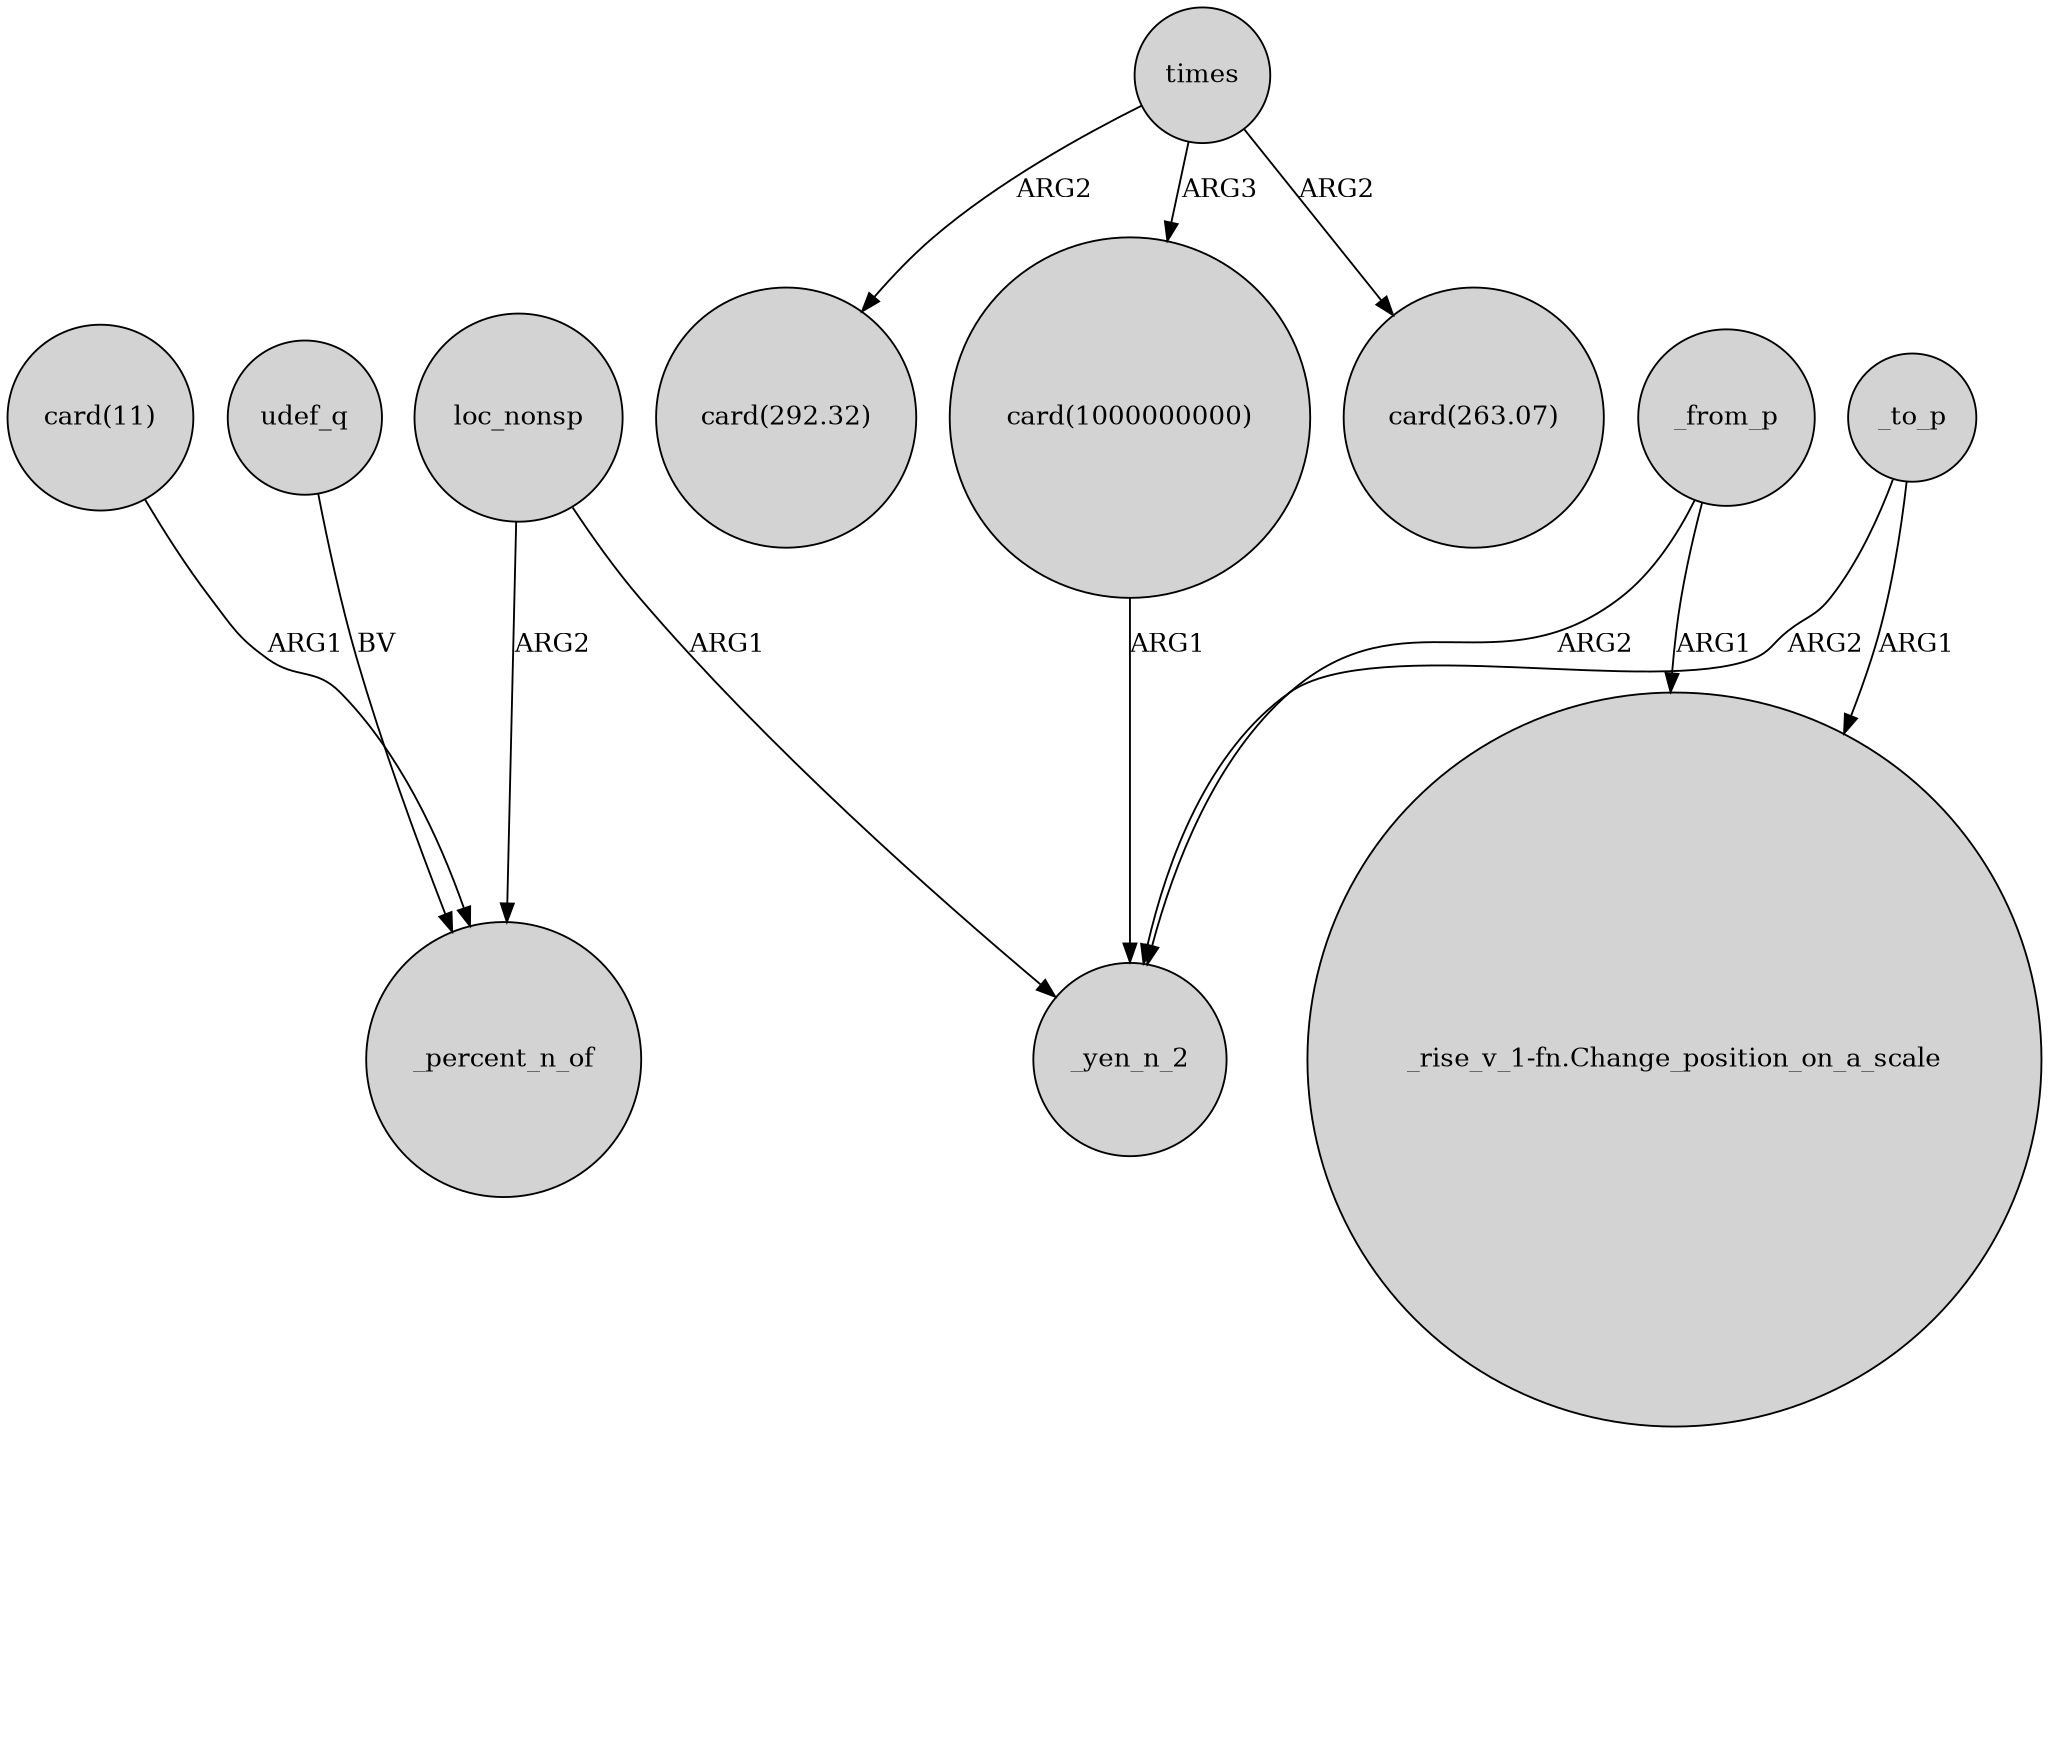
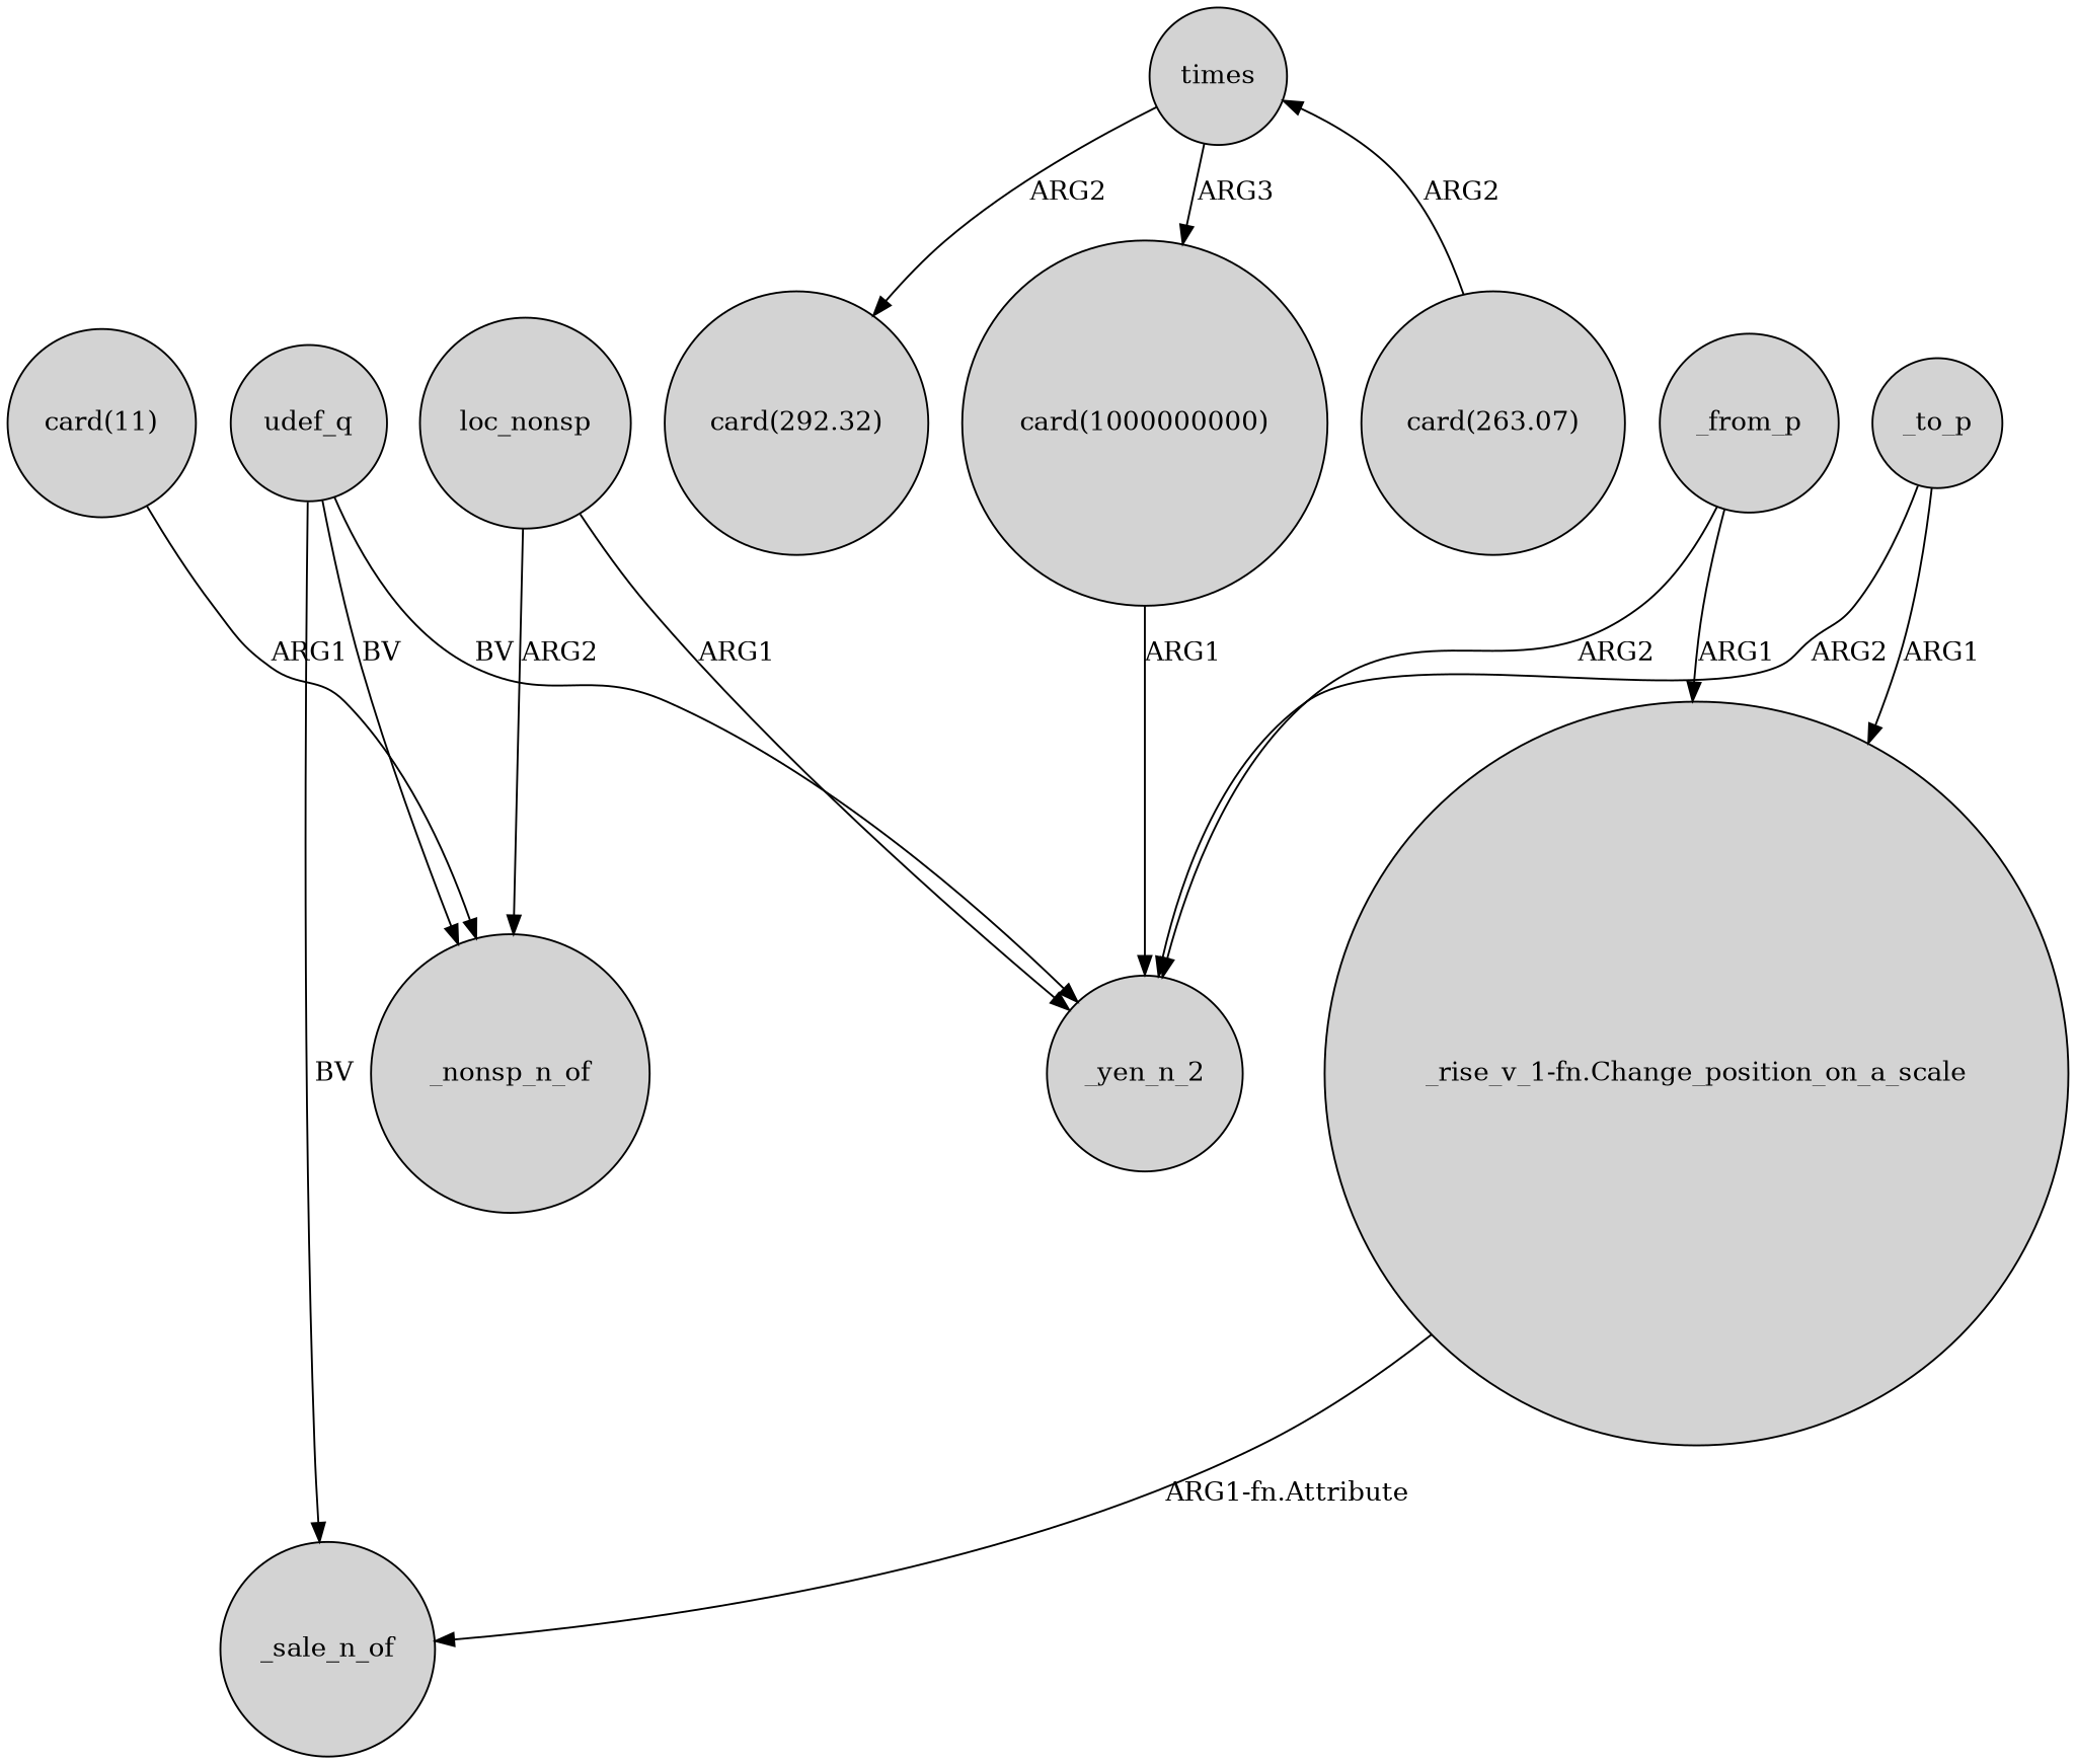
  digraph {
    node [shape=circle style=filled]
    "_rise_v_1-fn.Change_position_on_a_scale"
+   _sale_n_of
    udef_q
-   _percent_n_of
+   _percent_n_of [label=_nonsp_n_of]
    _yen_n_2
    times
    "card(292.32)"
    "card(1000000000)"
    "card(263.07)"
    _from_p
    _to_p
    "card(11)"
    loc_nonsp
+   "_rise_v_1-fn.Change_position_on_a_scale" -> _sale_n_of [label="ARG1-fn.Attribute"]
+   udef_q -> _sale_n_of [label=BV]
    udef_q -> _percent_n_of [label=BV]
+   udef_q -> _yen_n_2 [label=BV]
    times -> "card(292.32)" [label=ARG2]
    times -> "card(1000000000)" [label=ARG3]
-   times -> "card(263.07)" [label=ARG2]
+   "card(263.07)" -> times [label=ARG2]
    "card(1000000000)" -> _yen_n_2 [label=ARG1]
    _from_p -> "_rise_v_1-fn.Change_position_on_a_scale" [label=ARG1]
    _from_p -> _yen_n_2 [label=ARG2]
    _to_p -> "_rise_v_1-fn.Change_position_on_a_scale" [label=ARG1]
    _to_p -> _yen_n_2 [label=ARG2]
    "card(11)" -> _percent_n_of [label=ARG1]
    loc_nonsp -> _percent_n_of [label=ARG2]
    loc_nonsp -> _yen_n_2 [label=ARG1]
  }
